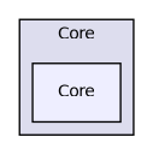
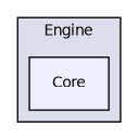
  digraph {
    compound=true
    fontname="DejaVu Sans"
    n1 [fillcolor="#eeeeff" fontname="DejaVu Sans" fontsize=10 label=Core pencolor=black shape=box style=filled]
    subgraph cluster_1 {
      bgcolor="#ddddee"
      fontsize=10
-     label=Core
+     label=Engine
      pencolor=black
      n1
    }
  }
